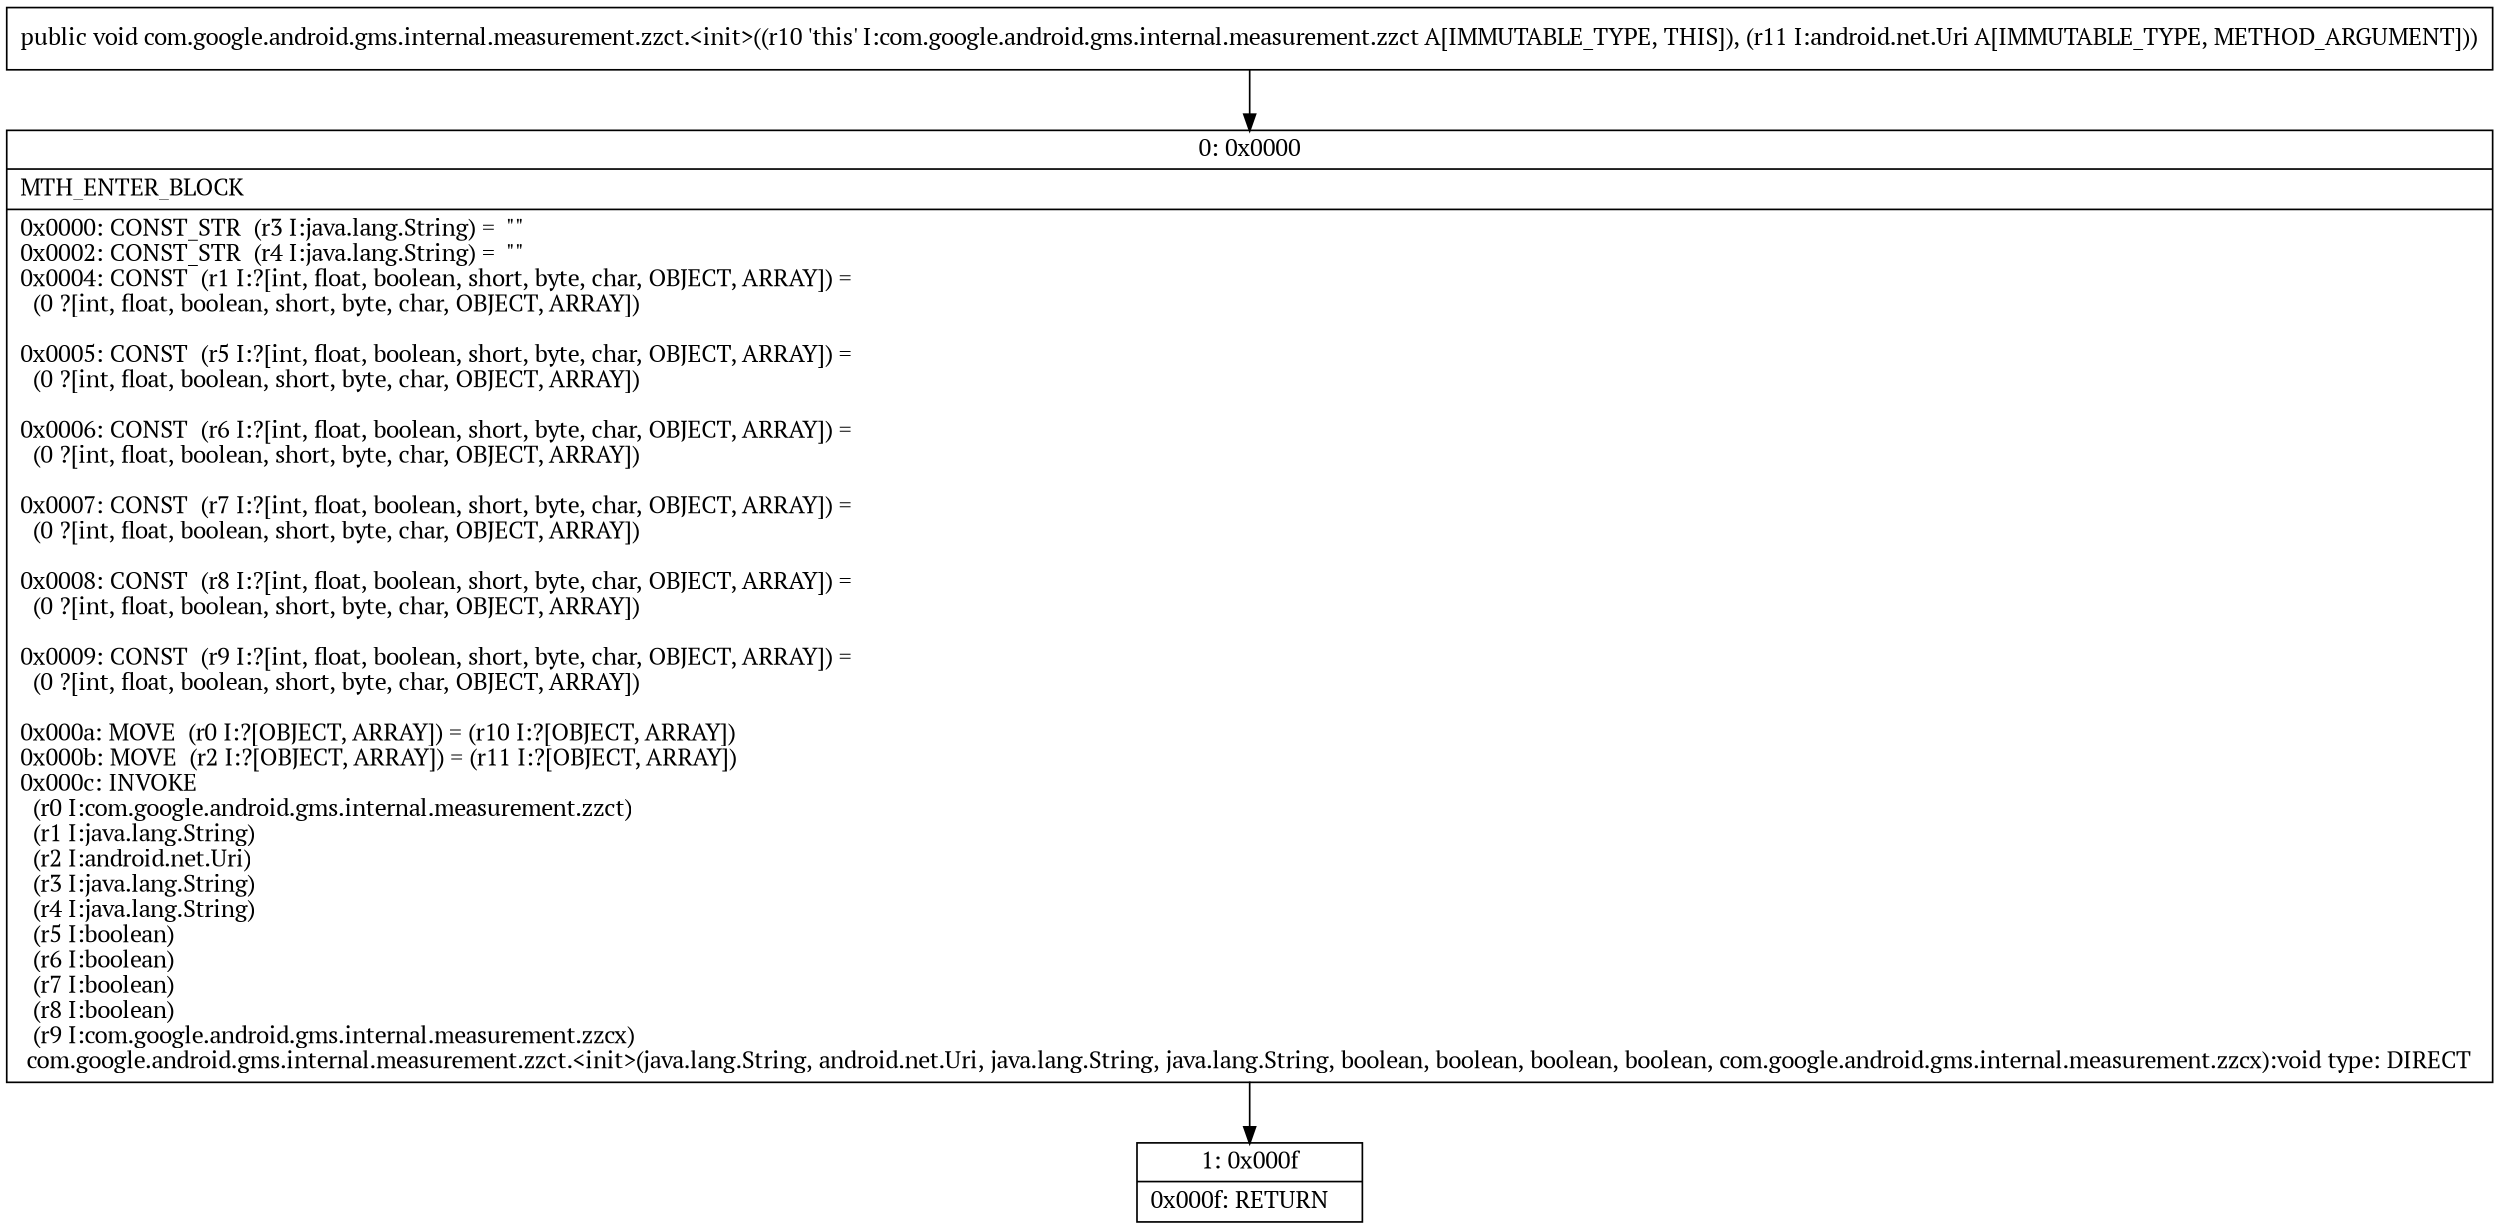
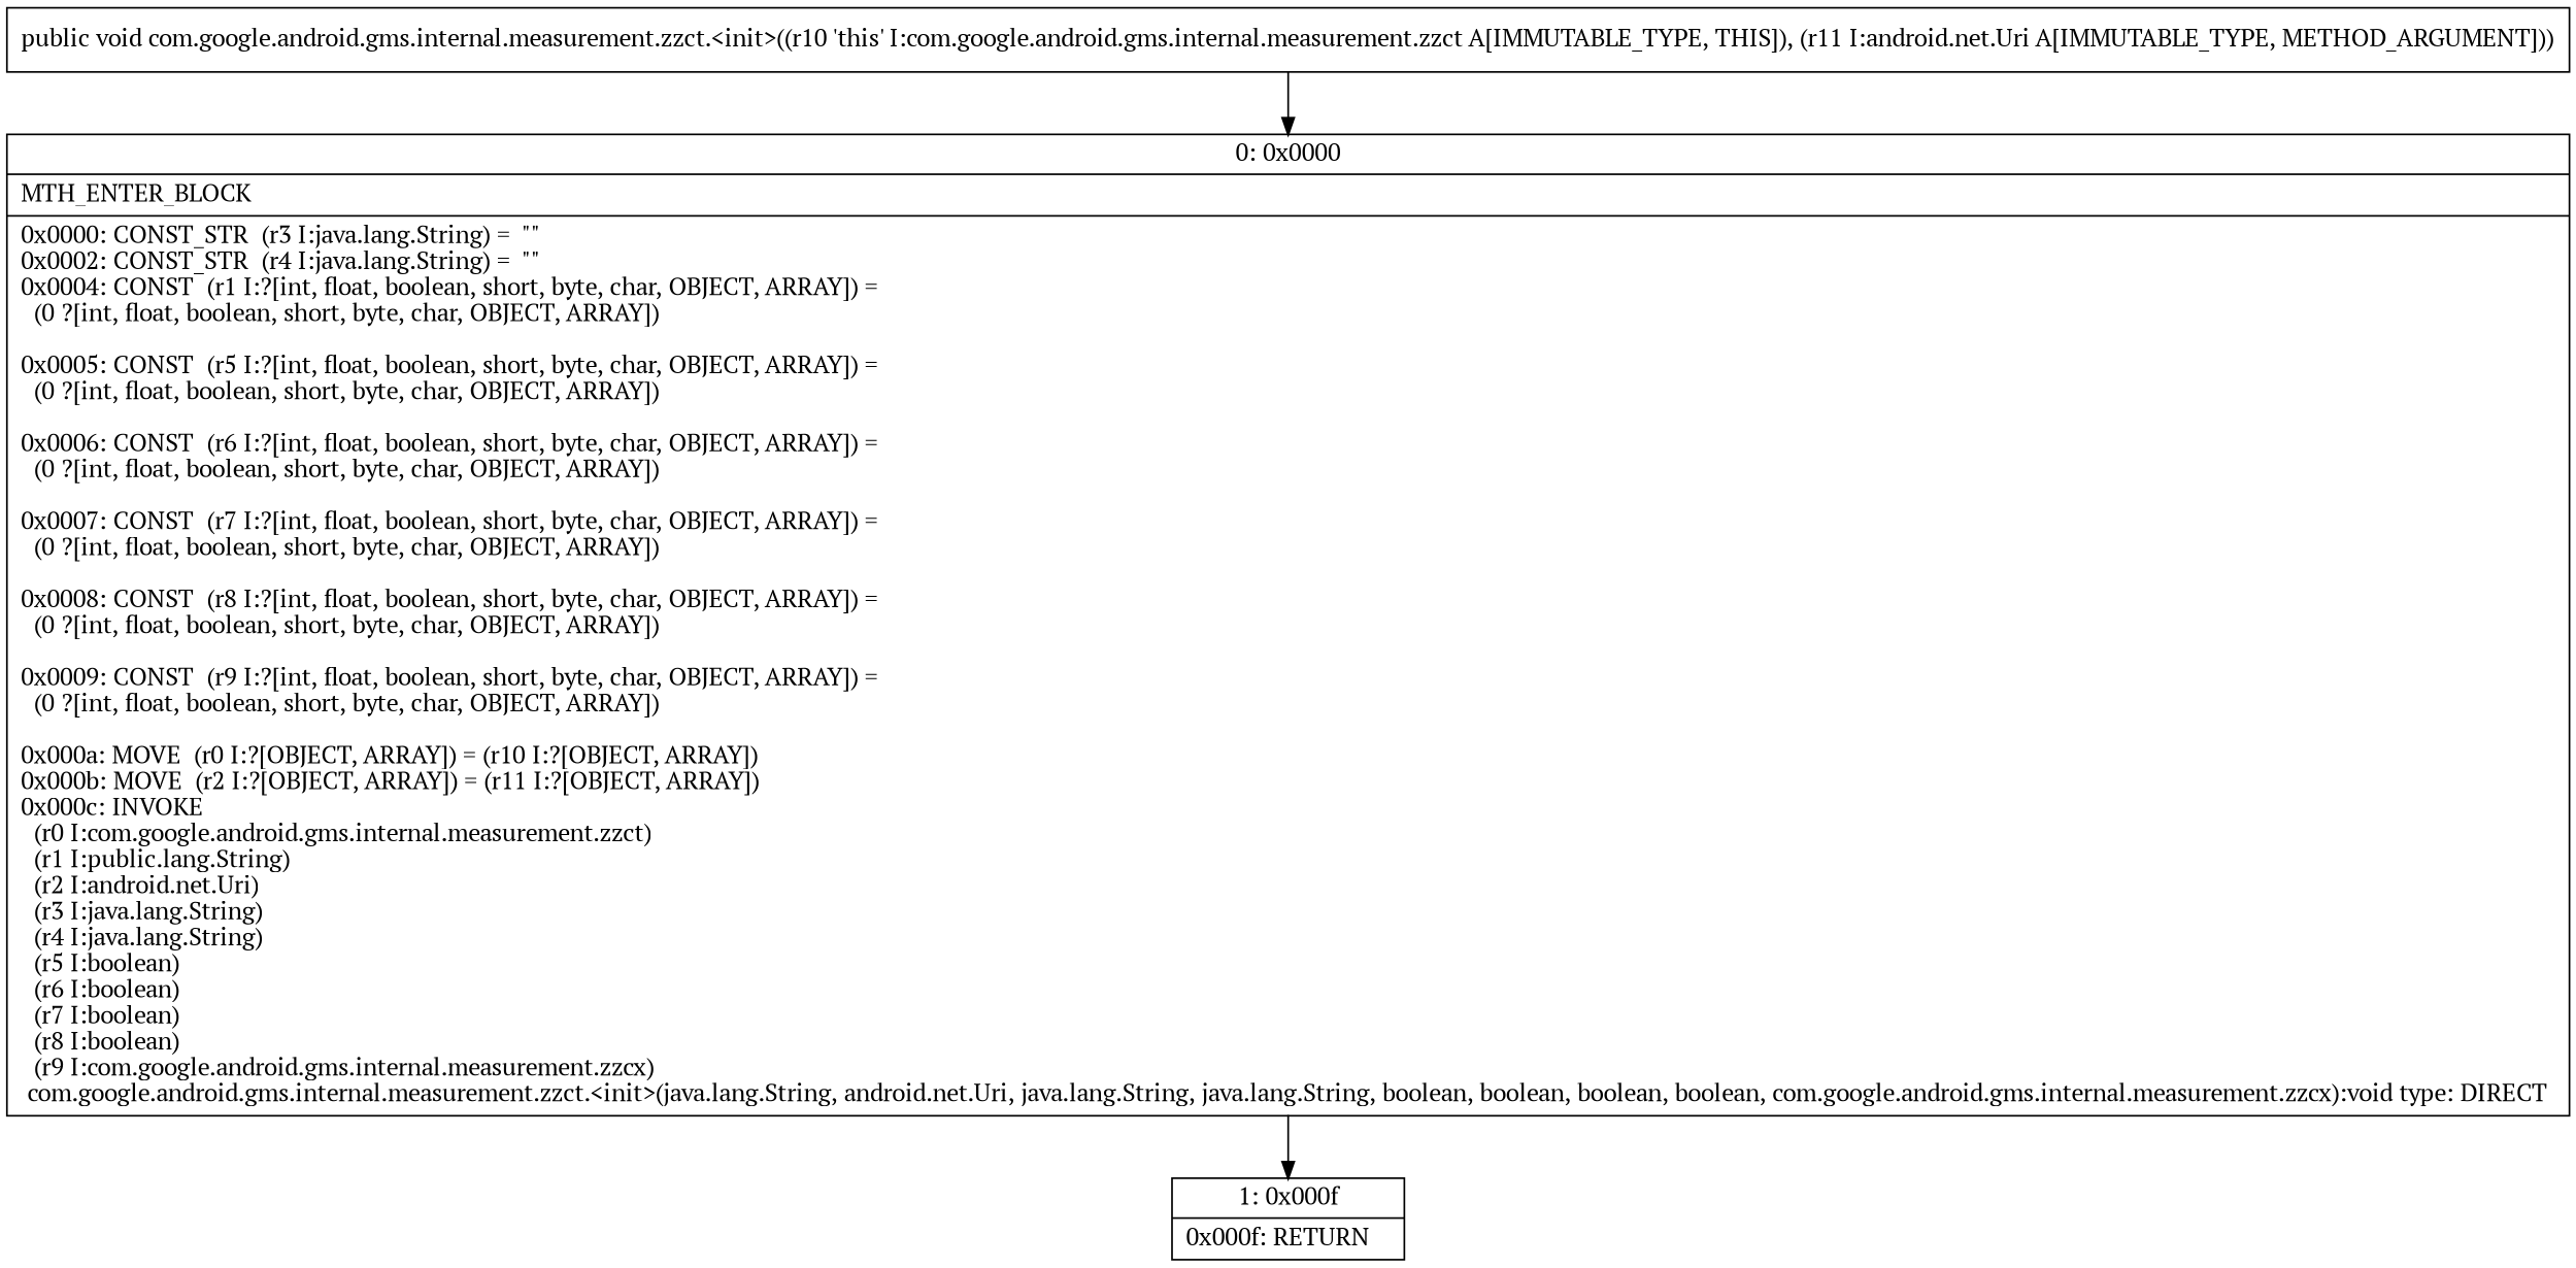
  digraph {
    fontname="PT Serif"
    node [shape=record fontname="PT Serif"]
    edge [fontname="PT Serif"]
-   n1 [label="{0\:\ 0x0000|MTH_ENTER_BLOCK\l|0x0000: CONST_STR  (r3 I:java.lang.String) =  \"\" \l0x0002: CONST_STR  (r4 I:java.lang.String) =  \"\" \l0x0004: CONST  (r1 I:?[int, float, boolean, short, byte, char, OBJECT, ARRAY]) = \l  (0 ?[int, float, boolean, short, byte, char, OBJECT, ARRAY])\l \l0x0005: CONST  (r5 I:?[int, float, boolean, short, byte, char, OBJECT, ARRAY]) = \l  (0 ?[int, float, boolean, short, byte, char, OBJECT, ARRAY])\l \l0x0006: CONST  (r6 I:?[int, float, boolean, short, byte, char, OBJECT, ARRAY]) = \l  (0 ?[int, float, boolean, short, byte, char, OBJECT, ARRAY])\l \l0x0007: CONST  (r7 I:?[int, float, boolean, short, byte, char, OBJECT, ARRAY]) = \l  (0 ?[int, float, boolean, short, byte, char, OBJECT, ARRAY])\l \l0x0008: CONST  (r8 I:?[int, float, boolean, short, byte, char, OBJECT, ARRAY]) = \l  (0 ?[int, float, boolean, short, byte, char, OBJECT, ARRAY])\l \l0x0009: CONST  (r9 I:?[int, float, boolean, short, byte, char, OBJECT, ARRAY]) = \l  (0 ?[int, float, boolean, short, byte, char, OBJECT, ARRAY])\l \l0x000a: MOVE  (r0 I:?[OBJECT, ARRAY]) = (r10 I:?[OBJECT, ARRAY]) \l0x000b: MOVE  (r2 I:?[OBJECT, ARRAY]) = (r11 I:?[OBJECT, ARRAY]) \l0x000c: INVOKE  \l  (r0 I:com.google.android.gms.internal.measurement.zzct)\l  (r1 I:java.lang.String)\l  (r2 I:android.net.Uri)\l  (r3 I:java.lang.String)\l  (r4 I:java.lang.String)\l  (r5 I:boolean)\l  (r6 I:boolean)\l  (r7 I:boolean)\l  (r8 I:boolean)\l  (r9 I:com.google.android.gms.internal.measurement.zzcx)\l com.google.android.gms.internal.measurement.zzct.\<init\>(java.lang.String, android.net.Uri, java.lang.String, java.lang.String, boolean, boolean, boolean, boolean, com.google.android.gms.internal.measurement.zzcx):void type: DIRECT \l}"]
+   n1 [label="{0\:\ 0x0000|MTH_ENTER_BLOCK\l|0x0000: CONST_STR  (r3 I:java.lang.String) =  \"\" \l0x0002: CONST_STR  (r4 I:java.lang.String) =  \"\" \l0x0004: CONST  (r1 I:?[int, float, boolean, short, byte, char, OBJECT, ARRAY]) = \l  (0 ?[int, float, boolean, short, byte, char, OBJECT, ARRAY])\l \l0x0005: CONST  (r5 I:?[int, float, boolean, short, byte, char, OBJECT, ARRAY]) = \l  (0 ?[int, float, boolean, short, byte, char, OBJECT, ARRAY])\l \l0x0006: CONST  (r6 I:?[int, float, boolean, short, byte, char, OBJECT, ARRAY]) = \l  (0 ?[int, float, boolean, short, byte, char, OBJECT, ARRAY])\l \l0x0007: CONST  (r7 I:?[int, float, boolean, short, byte, char, OBJECT, ARRAY]) = \l  (0 ?[int, float, boolean, short, byte, char, OBJECT, ARRAY])\l \l0x0008: CONST  (r8 I:?[int, float, boolean, short, byte, char, OBJECT, ARRAY]) = \l  (0 ?[int, float, boolean, short, byte, char, OBJECT, ARRAY])\l \l0x0009: CONST  (r9 I:?[int, float, boolean, short, byte, char, OBJECT, ARRAY]) = \l  (0 ?[int, float, boolean, short, byte, char, OBJECT, ARRAY])\l \l0x000a: MOVE  (r0 I:?[OBJECT, ARRAY]) = (r10 I:?[OBJECT, ARRAY]) \l0x000b: MOVE  (r2 I:?[OBJECT, ARRAY]) = (r11 I:?[OBJECT, ARRAY]) \l0x000c: INVOKE  \l  (r0 I:com.google.android.gms.internal.measurement.zzct)\l  (r1 I:public.lang.String)\l  (r2 I:android.net.Uri)\l  (r3 I:java.lang.String)\l  (r4 I:java.lang.String)\l  (r5 I:boolean)\l  (r6 I:boolean)\l  (r7 I:boolean)\l  (r8 I:boolean)\l  (r9 I:com.google.android.gms.internal.measurement.zzcx)\l com.google.android.gms.internal.measurement.zzct.\<init\>(java.lang.String, android.net.Uri, java.lang.String, java.lang.String, boolean, boolean, boolean, boolean, com.google.android.gms.internal.measurement.zzcx):void type: DIRECT \l}"]
    n2 [label="{1\:\ 0x000f|0x000f: RETURN   \l}"]
    n3 [label="{public void com.google.android.gms.internal.measurement.zzct.\<init\>((r10 'this' I:com.google.android.gms.internal.measurement.zzct A[IMMUTABLE_TYPE, THIS]), (r11 I:android.net.Uri A[IMMUTABLE_TYPE, METHOD_ARGUMENT])) }"]
    n1 -> n2
    n3 -> n1
  }
